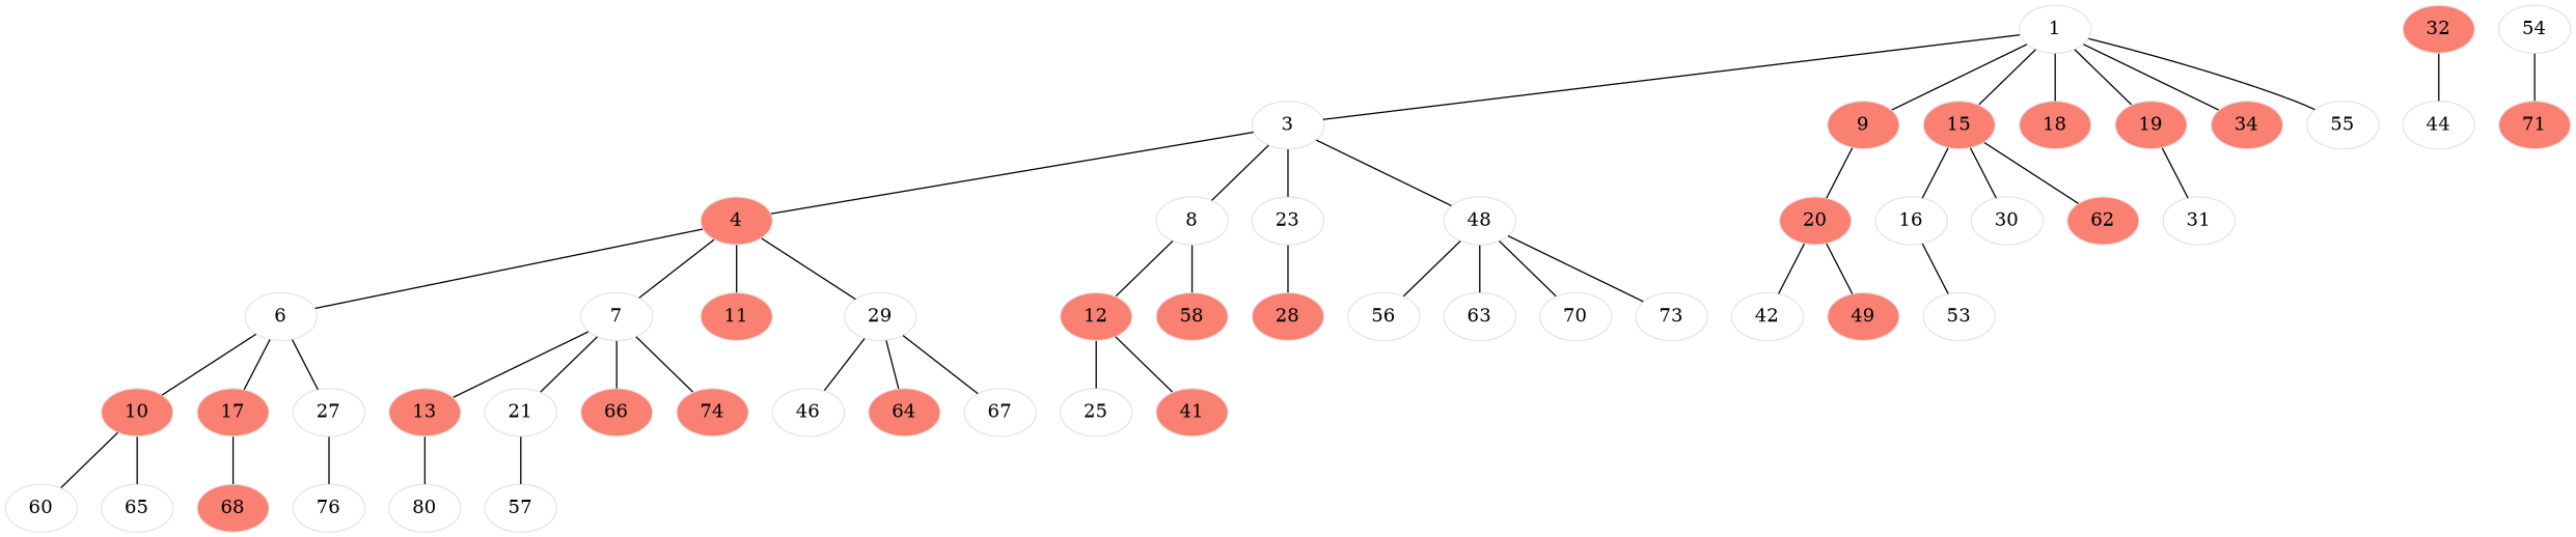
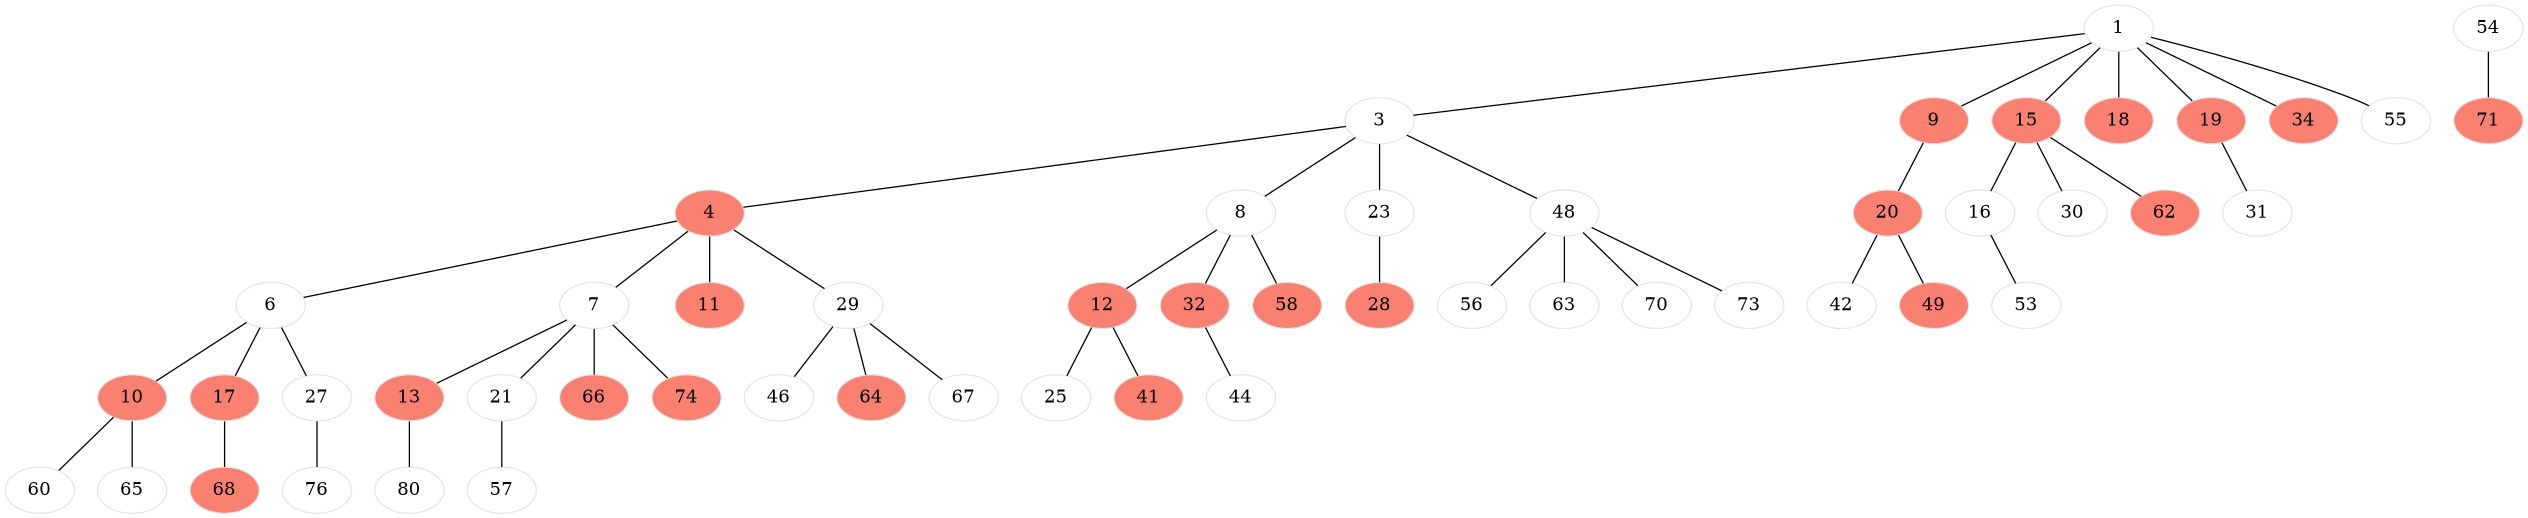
  graph {
    node [color=gray90 fillcolor=white style=filled]
    1 [super="+2"]
    3 [super="+26"]
    9 [fillcolor=salmon super="+24"]
    15 [fillcolor=salmon super="+47"]
    18 [fillcolor=salmon super="+77"]
    19 [fillcolor=salmon super="+39"]
    34 [fillcolor=salmon]
    55
    4 [fillcolor=salmon super="+5"]
    8 [super="+14"]
    23 [super="+40"]
    48 [super="+61"]
    20 [fillcolor=salmon super="+22"]
    16
    30 [super="+59"]
    62 [fillcolor=salmon super="+72"]
    31
    6
    7 [super="+38"]
    11 [fillcolor=salmon super="+37"]
    29 [super="+52"]
    12 [fillcolor=salmon super="+45"]
    32 [fillcolor=salmon super="+36"]
    58 [fillcolor=salmon]
    28 [fillcolor=salmon]
    56 [super="+75"]
    63
    70
    73
    10 [fillcolor=salmon super="+50"]
    17 [fillcolor=salmon super="+35"]
    27 [super="+78"]
    13 [fillcolor=salmon super="+33"]
    21
    66 [fillcolor=salmon]
    74 [fillcolor=salmon]
    46
    64 [fillcolor=salmon]
    67
    60
    65 [super="+79"]
    68 [fillcolor=salmon]
    76
    80
    57
    25 [super="+43"]
    41 [fillcolor=salmon]
    44
    54 [super="+69"]
    71 [fillcolor=salmon]
    42 [super="+51"]
    49 [fillcolor=salmon]
    53
    1 -- 3
    1 -- 9
    1 -- 15
    1 -- 18
    1 -- 19
    1 -- 34
    1 -- 55
    3 -- 4
    3 -- 8
    3 -- 23
    3 -- 48
    9 -- 20
    15 -- 16
    15 -- 30
    15 -- 62
    19 -- 31
    4 -- 6
    4 -- 7
    4 -- 11
    4 -- 29
    8 -- 12
+   8 -- 32
    8 -- 58
    23 -- 28
    48 -- 56
    48 -- 63
    48 -- 70
    48 -- 73
    20 -- 42
    20 -- 49
    16 -- 53
    6 -- 10
    6 -- 17
    6 -- 27
    7 -- 13
    7 -- 21
    7 -- 66
    7 -- 74
    29 -- 46
    29 -- 64
    29 -- 67
    12 -- 25
    12 -- 41
    32 -- 44
    10 -- 60
    10 -- 65
    17 -- 68
    27 -- 76
    13 -- 80
    21 -- 57
    54 -- 71
  }
